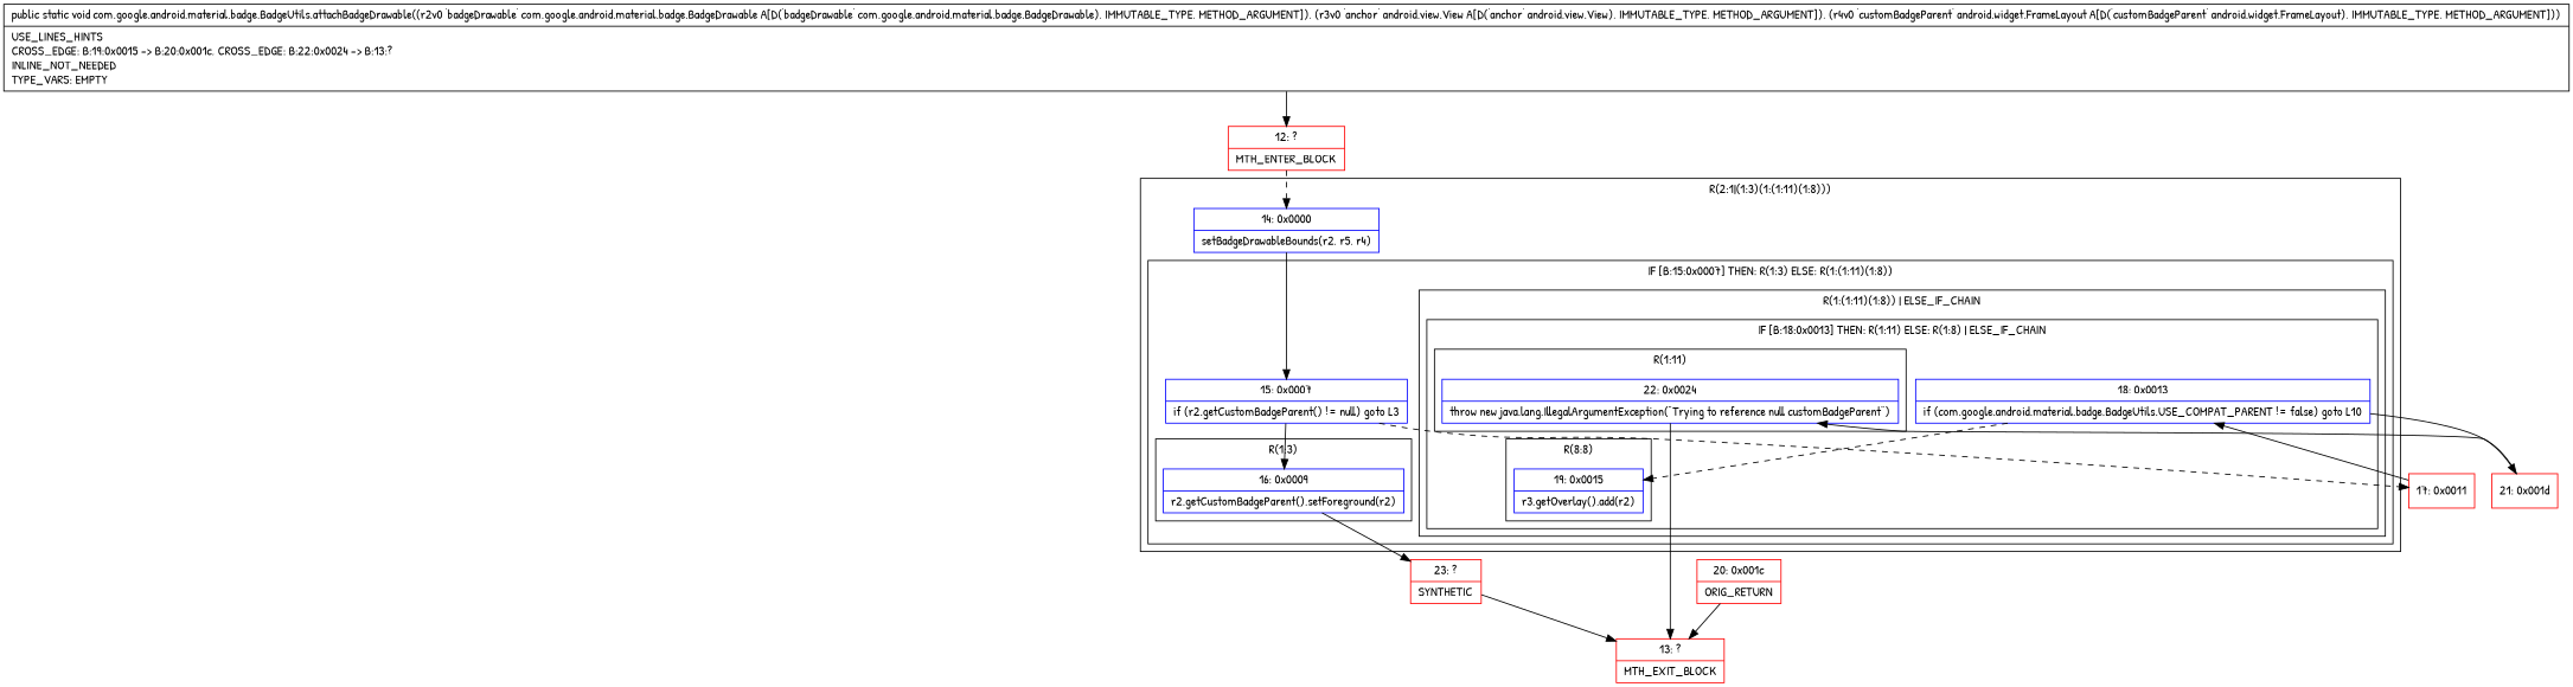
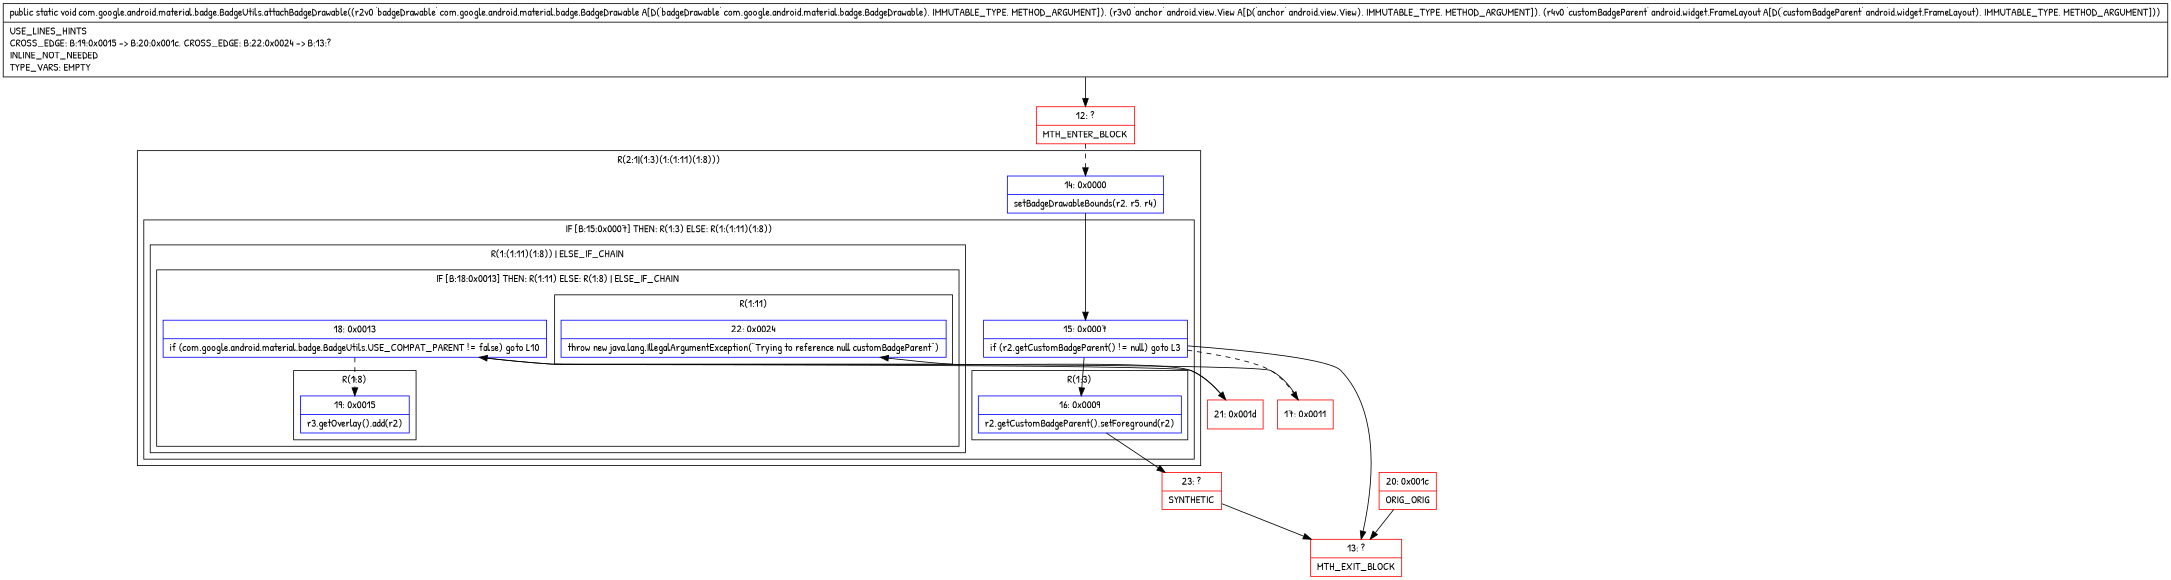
  digraph {
    fontname="Patrick Hand"
    node [color=blue fontname="Patrick Hand" shape=record]
    edge [fontname="Patrick Hand"]
    n1 [label="{16\:\ 0x0009|r2.getCustomBadgeParent().setForeground(r2)\l}"]
    n2 [label="{22\:\ 0x0024|throw new java.lang.IllegalArgumentException(\"Trying to reference null customBadgeParent\")\l}"]
    n3 [label="{19\:\ 0x0015|r3.getOverlay().add(r2)\l}"]
    n4 [label="{18\:\ 0x0013|if (com.google.android.material.badge.BadgeUtils.USE_COMPAT_PARENT != false) goto L10\l}"]
    n5 [label="{15\:\ 0x0007|if (r2.getCustomBadgeParent() != null) goto L3\l}"]
    n6 [label="{14\:\ 0x0000|setBadgeDrawableBounds(r2, r5, r4)\l}"]
    n7 [color=red label="{23\:\ ?|SYNTHETIC\l}"]
    n8 [color=red label="{13\:\ ?|MTH_EXIT_BLOCK\l}"]
    n9 [color=red label="{21\:\ 0x001d}"]
    n10 [color=red label="{17\:\ 0x0011}"]
-   n11 [color=red label="{20\:\ 0x001c|ORIG_RETURN\l}"]
+   n11 [color=red label="{20\:\ 0x001c|ORIG_ORIG\l}"]
    n12 [color=red label="{12\:\ ?|MTH_ENTER_BLOCK\l}"]
    n13 [label="{public static void com.google.android.material.badge.BadgeUtils.attachBadgeDrawable((r2v0 'badgeDrawable' com.google.android.material.badge.BadgeDrawable A[D('badgeDrawable' com.google.android.material.badge.BadgeDrawable), IMMUTABLE_TYPE, METHOD_ARGUMENT]), (r3v0 'anchor' android.view.View A[D('anchor' android.view.View), IMMUTABLE_TYPE, METHOD_ARGUMENT]), (r4v0 'customBadgeParent' android.widget.FrameLayout A[D('customBadgeParent' android.widget.FrameLayout), IMMUTABLE_TYPE, METHOD_ARGUMENT]))  | USE_LINES_HINTS\lCROSS_EDGE: B:19:0x0015 \-\> B:20:0x001c, CROSS_EDGE: B:22:0x0024 \-\> B:13:?\lINLINE_NOT_NEEDED\lTYPE_VARS: EMPTY\l}" color=""]
    subgraph cluster_1 {
      label="R(2:1|(1:3)(1:(1:11)(1:8)))"
      n6
      subgraph cluster_2 {
        label="IF [B:15:0x0007] THEN: R(1:3) ELSE: R(1:(1:11)(1:8))"
        n5
        subgraph cluster_3 {
          label="R(1:3)"
          n1
        }
        subgraph cluster_4 {
          label="R(1:(1:11)(1:8)) | ELSE_IF_CHAIN\l"
          subgraph cluster_5 {
            label="IF [B:18:0x0013] THEN: R(1:11) ELSE: R(1:8) | ELSE_IF_CHAIN\l"
            n4
            subgraph cluster_6 {
              label="R(1:11)"
              n2
            }
            subgraph cluster_7 {
-             label="R(8:8)"
+             label="R(1:8)"
              n3
            }
          }
        }
      }
    }
    n1 -> n7
-   n2 -> n8
+   n5 -> n8
    n4 -> n3 [style=dashed]
    n4 -> n9
    n5 -> n1
    n5 -> n10 [style=dashed]
    n6 -> n5
    n7 -> n8
    n9 -> n2
    n10 -> n4
    n11 -> n8
    n12 -> n6 [style=dashed]
    n13 -> n12
  }
